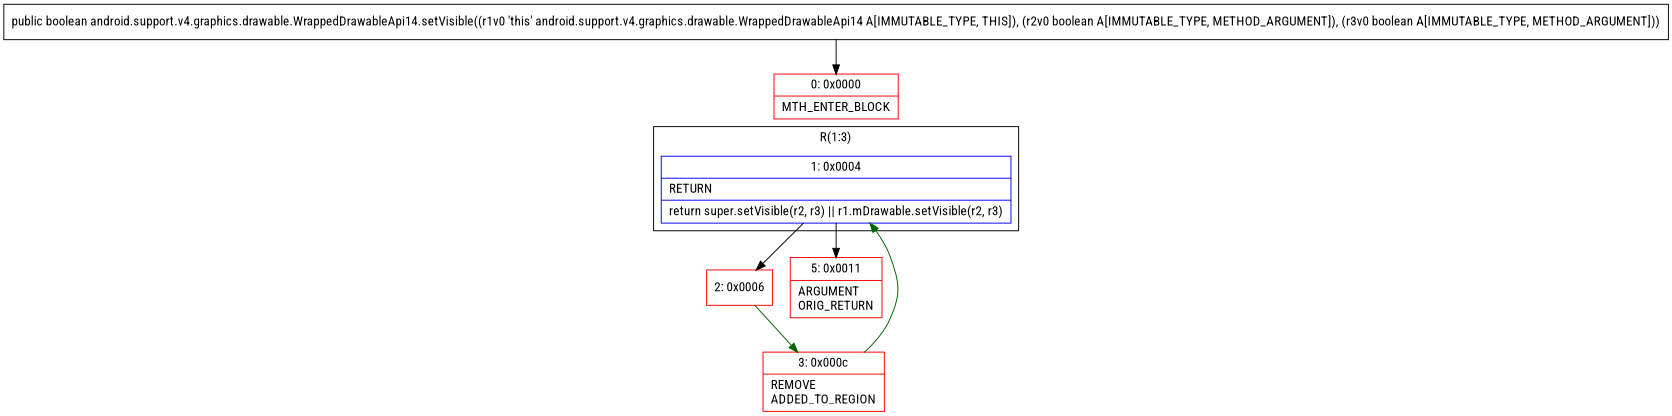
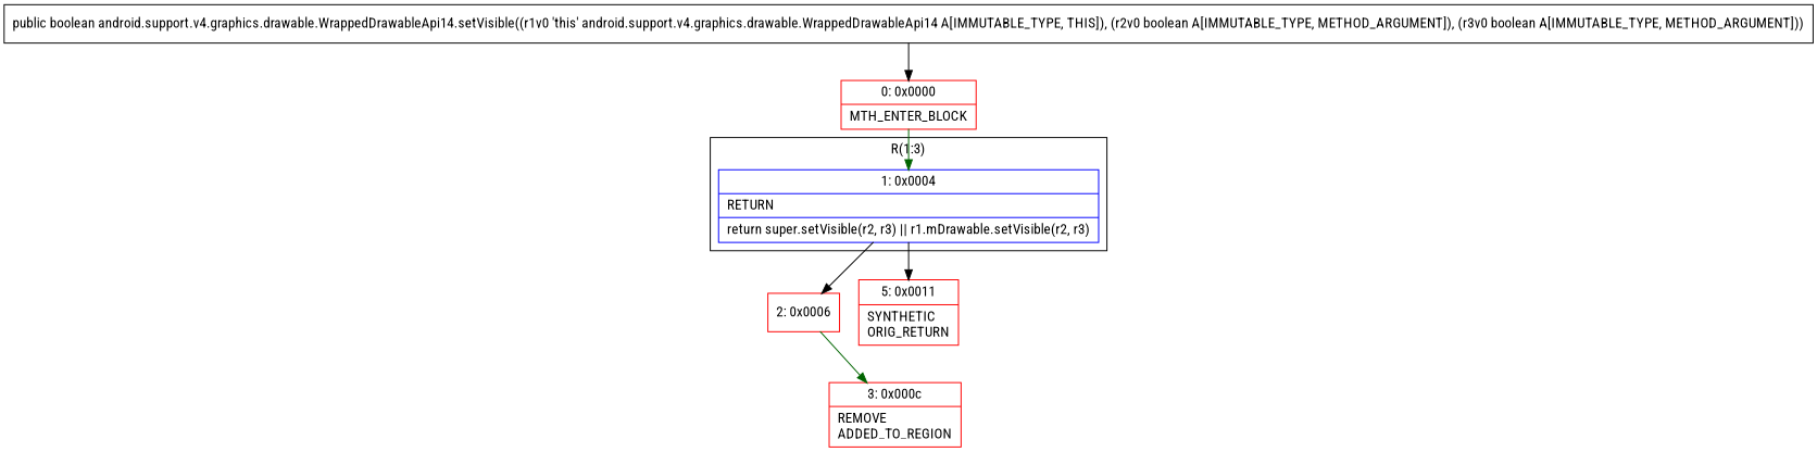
  digraph {
    fontname="Roboto Condensed"
    node [color=red fontname="Roboto Condensed" shape=record]
    edge [color=black fontname="Roboto Condensed"]
    n1 [color=blue label="{1\:\ 0x0004|RETURN\l|return super.setVisible(r2, r3) \|\| r1.mDrawable.setVisible(r2, r3)\l}"]
    n2 [label="{2\:\ 0x0006}"]
-   n3 [label="{5\:\ 0x0011|ARGUMENT\lORIG_RETURN\l}"]
+   n3 [label="{5\:\ 0x0011|SYNTHETIC\lORIG_RETURN\l}"]
    n4 [label="{3\:\ 0x000c|REMOVE\lADDED_TO_REGION\l}"]
    n5 [label="{0\:\ 0x0000|MTH_ENTER_BLOCK\l}"]
    n6 [label="{public boolean android.support.v4.graphics.drawable.WrappedDrawableApi14.setVisible((r1v0 'this' android.support.v4.graphics.drawable.WrappedDrawableApi14 A[IMMUTABLE_TYPE, THIS]), (r2v0 boolean A[IMMUTABLE_TYPE, METHOD_ARGUMENT]), (r3v0 boolean A[IMMUTABLE_TYPE, METHOD_ARGUMENT])) }" color=""]
    subgraph cluster_1 {
      label="R(1:3)"
      n1
    }
    n1 -> n2
    n1 -> n3
    n2 -> n4 [color=darkgreen]
-   n4 -> n1 [color=darkgreen]
+   n5 -> n1 [color=darkgreen]
    n6 -> n5
  }
